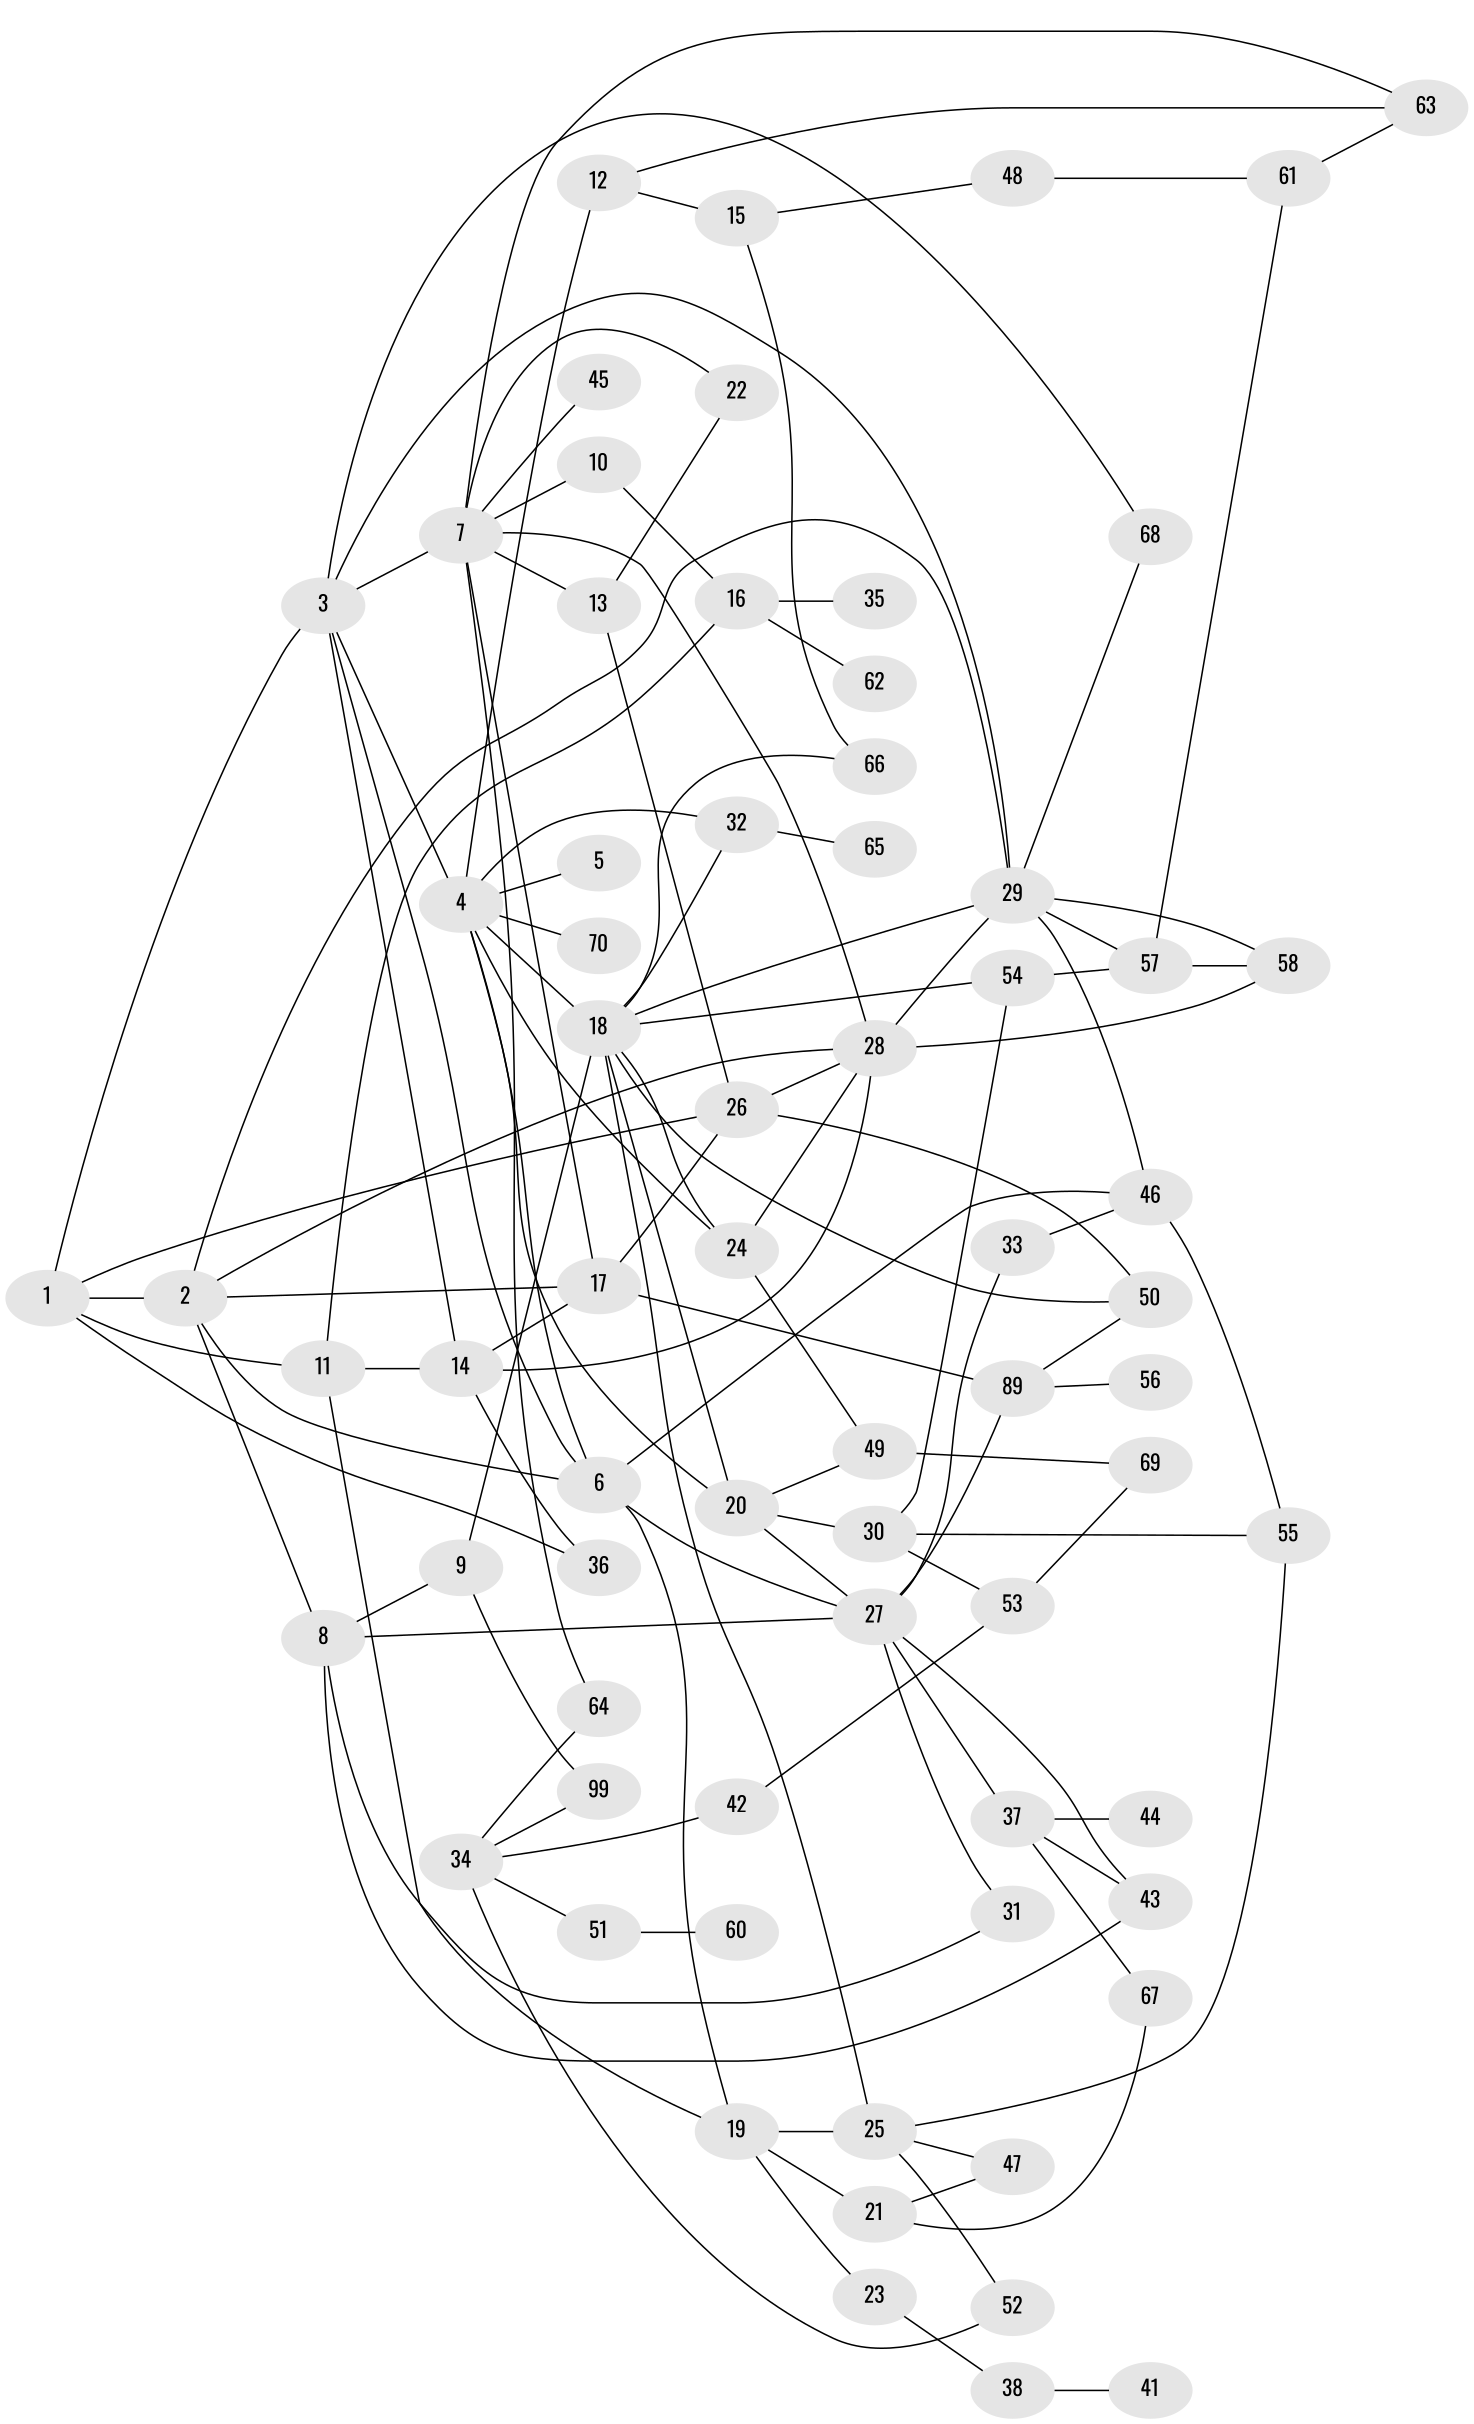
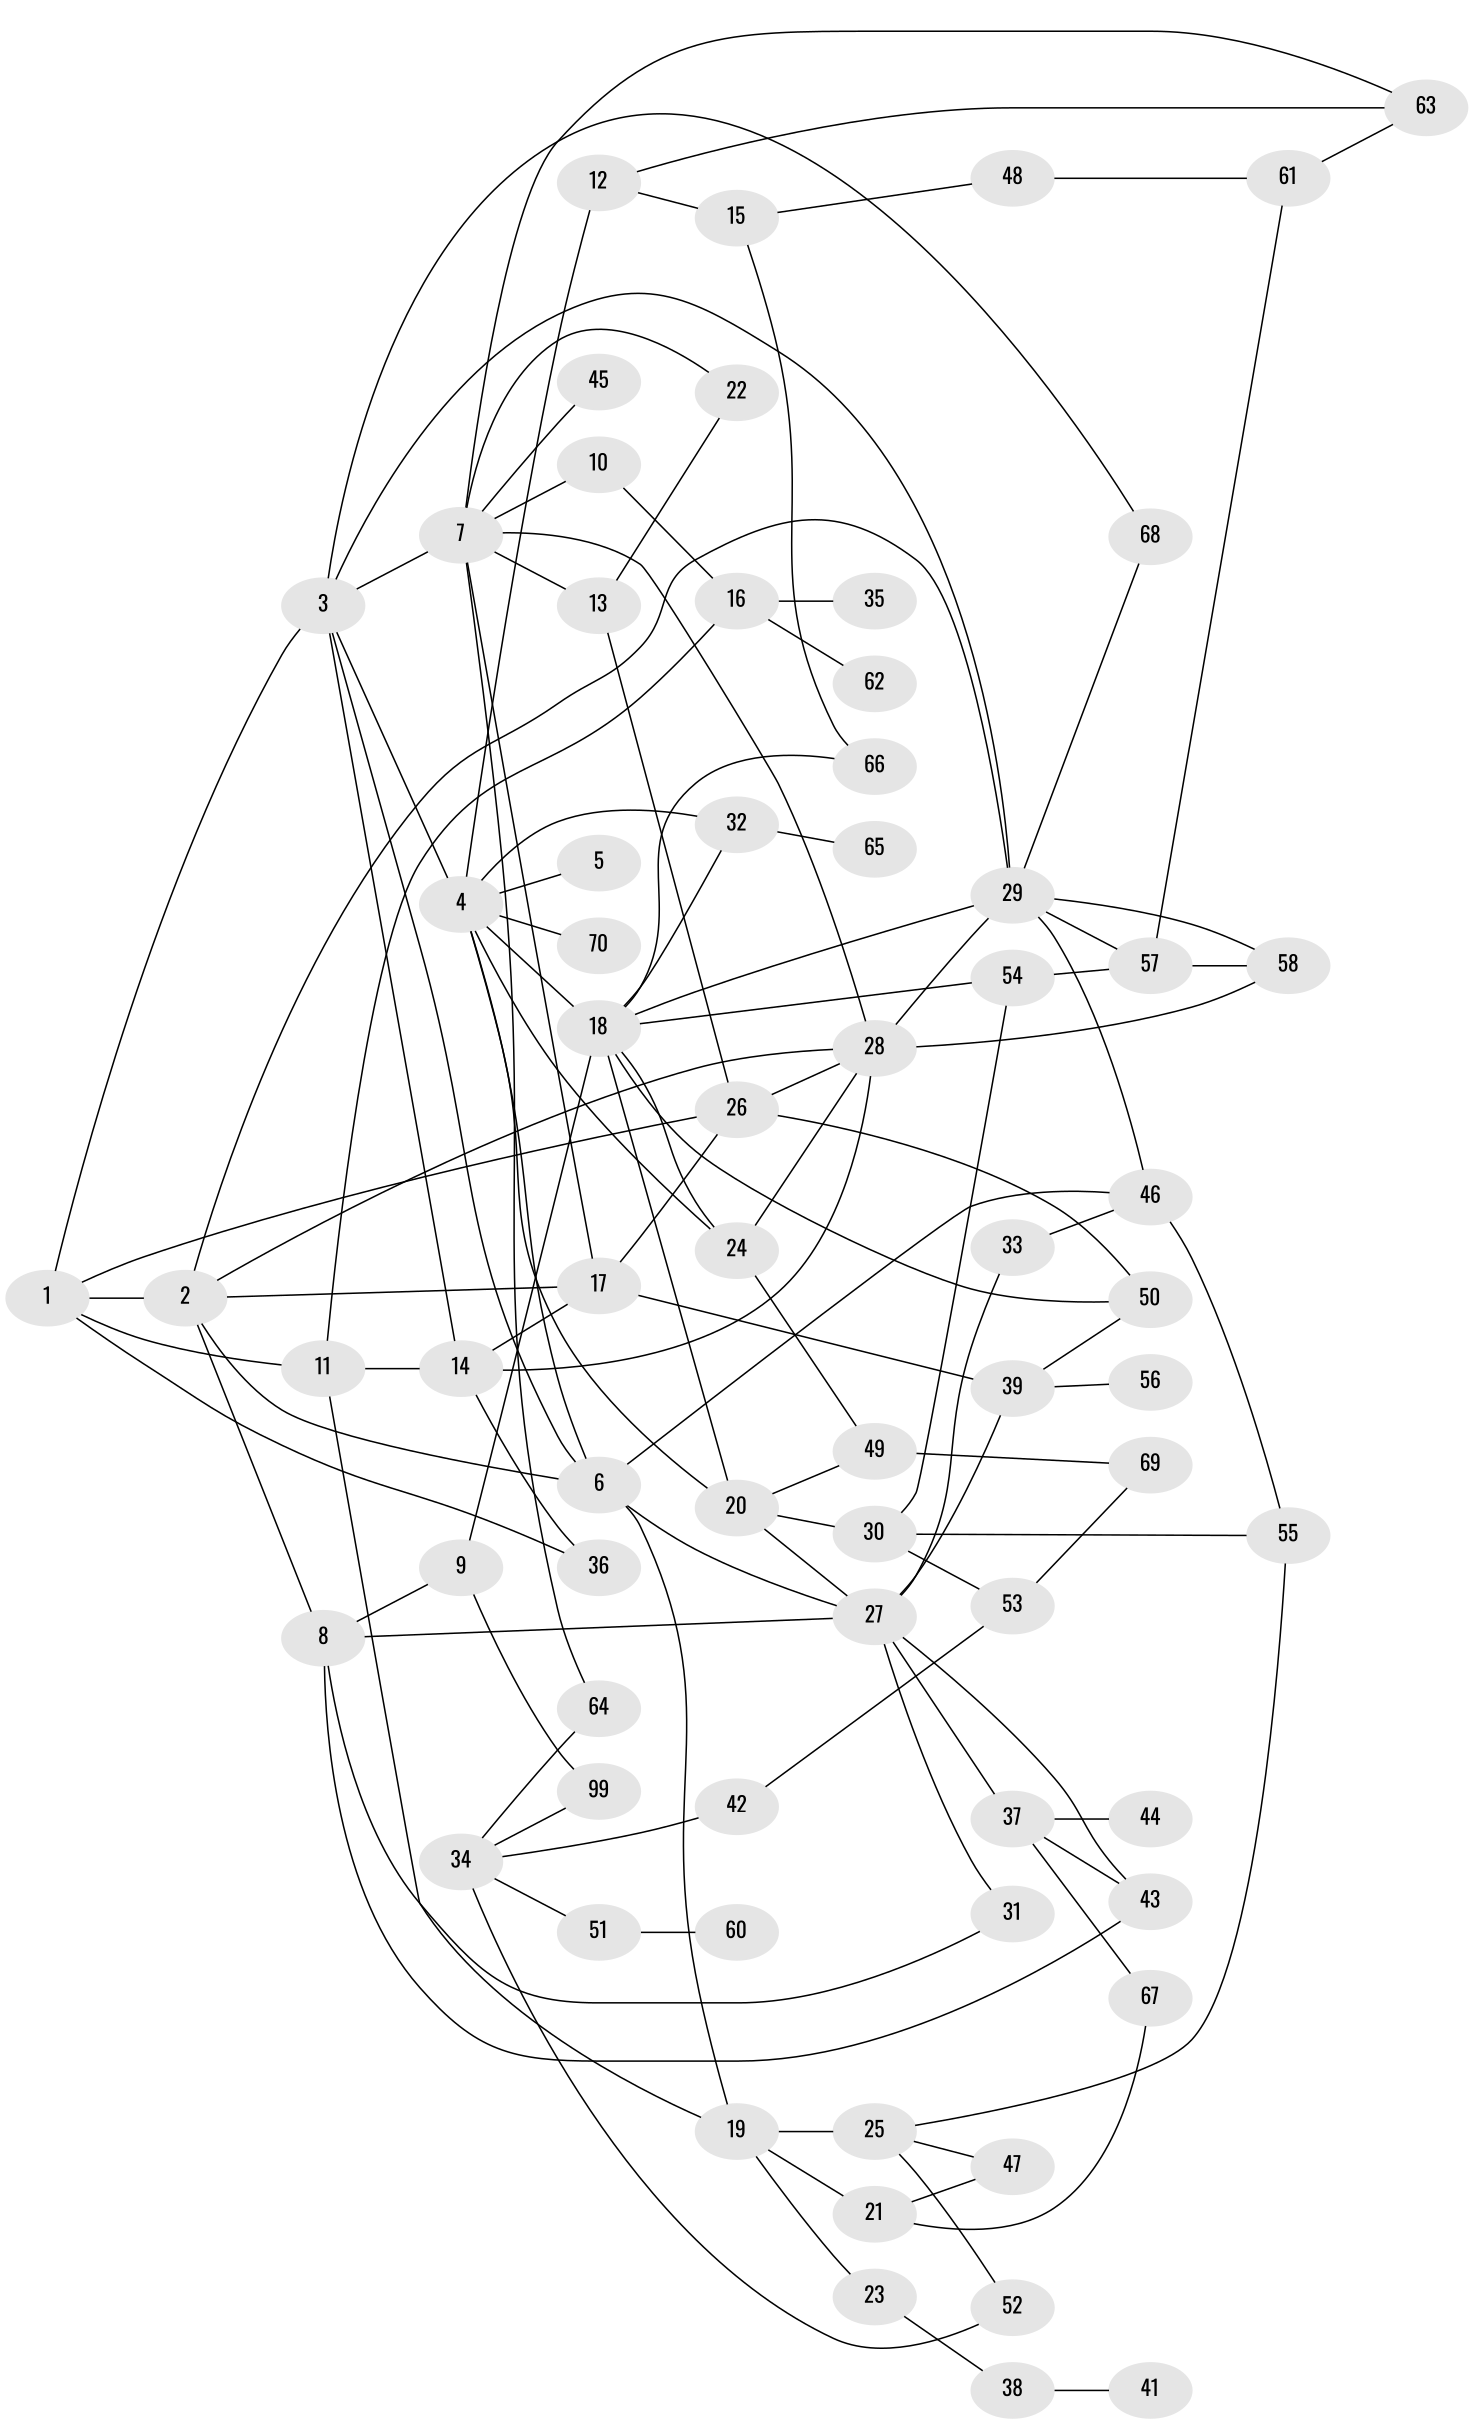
  graph {
    fontname=Oswald
    rankdir=LR
    node [color=gray90 fontname=Oswald style=filled]
    edge [fontname=Oswald weight=1.0]
    1
    2
    3
    11
    26
    36
    6
    8
    17
    28
    29
    4
    7
    14
    68
    19
    16
    50
    27
    46
    9
    31
    43
-   39 [label=89]
+   39
    58
    57
    5
    12
    18
    20
    24
    32
    n33 [label=70]
    22
    10
    13
    45
    63
    64
    15
    66
    25
    54
    30
    49
    65
    21
    23
    33
    37
    55
    n52 [label=99]
    34
    52
    42
    51
    35
    62
    48
    61
    56
    47
    67
    38
    53
    69
    41
    44
    60
    1 -- 2
    1 -- 3
    1 -- 11
    1 -- 26
    1 -- 36
    2 -- 6 [weight=2.0]
    2 -- 8
    2 -- 17
    2 -- 28
    2 -- 29
    3 -- 6 [weight=2.0]
    3 -- 29
    3 -- 4
    3 -- 7
    3 -- 14
    3 -- 68
    11 -- 14
    11 -- 19
    11 -- 16
    26 -- 28
    26 -- 50
    6 -- 19
    6 -- 27 [weight=2.0]
    6 -- 46
    8 -- 27
    8 -- 9
    8 -- 31
    8 -- 43
    17 -- 26
    17 -- 39
    28 -- 29
    28 -- 58
    29 -- 68
    29 -- 46
    29 -- 58
    29 -- 57
    4 -- 6
    4 -- 5
    4 -- 12
    4 -- 18
    4 -- 20
    4 -- 24
    4 -- 32 [weight=2.0]
    4 -- n33
    7 -- 17
    7 -- 28
    7 -- 22
    7 -- 10
    7 -- 13
    7 -- 45
    7 -- 63
    7 -- 64
    14 -- 36
    14 -- 17
    14 -- 28
    19 -- 25
    19 -- 21
    19 -- 23
    16 -- 35
    16 -- 62
    27 -- 31
    27 -- 43
    27 -- 39
    27 -- 33
    27 -- 37
    46 -- 55
    9 -- 18
    9 -- n52
    39 -- 50
    39 -- 56
    57 -- 58
    57 -- 61
    12 -- 63
    12 -- 15
    18 -- 29
    18 -- 50
    18 -- 20
    18 -- 24
    18 -- 32
    18 -- 66
-   18 -- 25
    18 -- 54
    20 -- 27
    20 -- 30
    20 -- 49
    24 -- 28
    24 -- 49
    32 -- 65
    10 -- 16
    13 -- 26 [weight=2.0]
    13 -- 22
    15 -- 66
    15 -- 48
    25 -- 55
    25 -- 52
    25 -- 47
    54 -- 57
    30 -- 54
    30 -- 55
    30 -- 53
    49 -- 69
    21 -- 47
    21 -- 67
    23 -- 38
    33 -- 46
    37 -- 43
    37 -- 67
    37 -- 44 [weight=2.0]
    34 -- 64
    34 -- n52
    34 -- 52
    34 -- 42
    34 -- 51
    42 -- 53
    51 -- 60
    48 -- 61
    61 -- 63
    38 -- 41
    53 -- 69
  }
